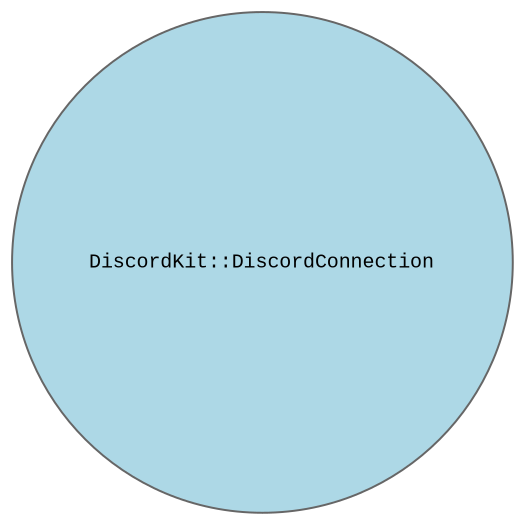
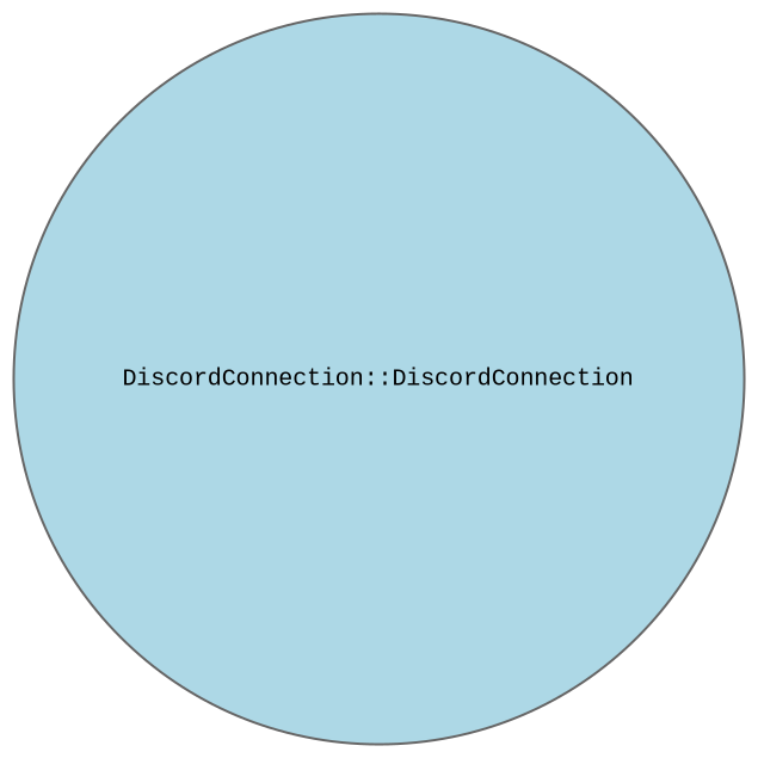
  digraph {
    rankdir=LR
    fontname="Liberation Mono"
-   n1 [color=grey40 fillcolor=lightblue fontname="Liberation Mono" fontsize=10 height=0.2 label="DiscordKit::DiscordConnection" shape=circle style=filled width=0.4]
+   n1 [color=grey40 fillcolor=lightblue fontname="Liberation Mono" fontsize=10 height=0.2 label="DiscordConnection::DiscordConnection" shape=circle style=filled width=0.4]
  }
